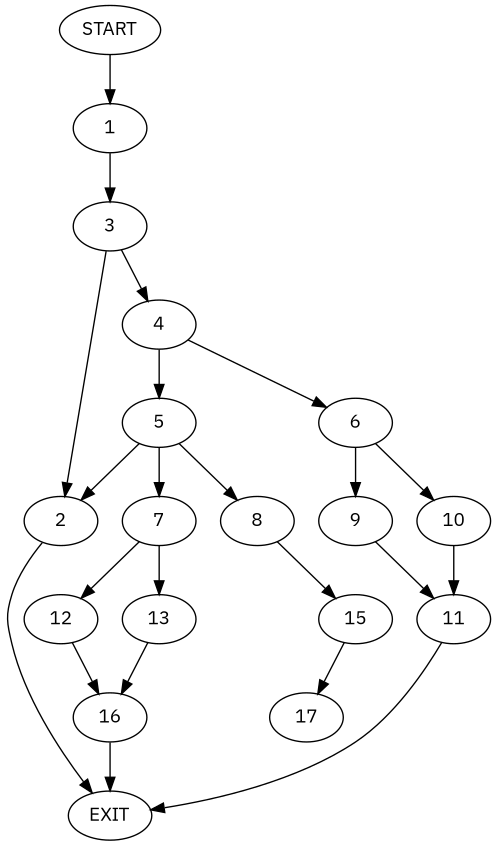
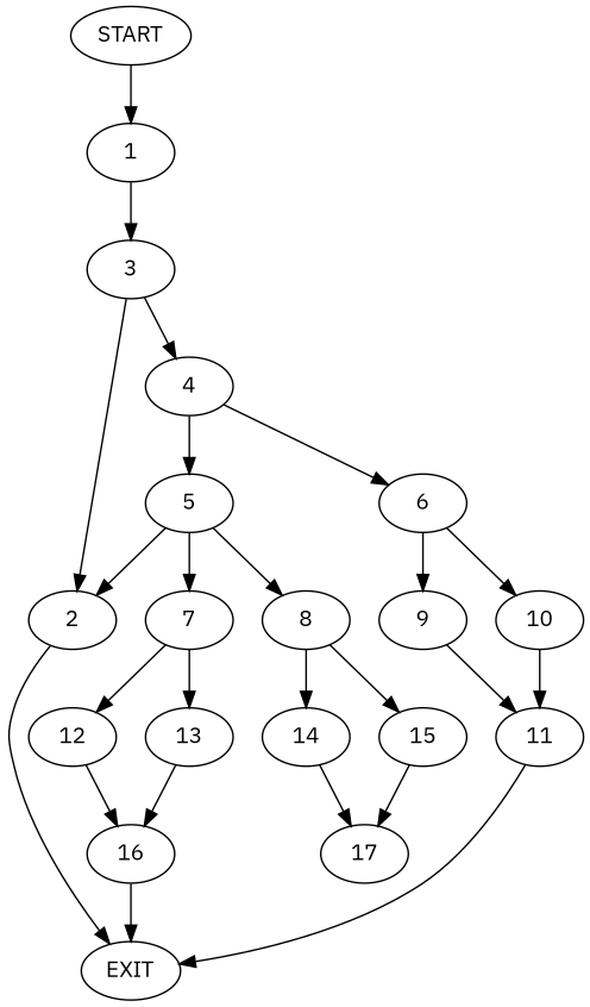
  digraph {
    fontname="IBM Plex Sans"
    node [fontname="IBM Plex Sans"]
    edge [fontname="IBM Plex Sans"]
    n1 [label=START]
    1
    3
    n4 [label=EXIT]
    2
    4
    5
    6
    7
    8
    9
    10
    12
    13
+   14
    15
    11
    16
    17
    n1 -> 1
    1 -> 3
    3 -> 2
    3 -> 4
    2 -> n4
    4 -> 5
    4 -> 6
    5 -> 2
    5 -> 7
    5 -> 8
    6 -> 9
    6 -> 10
    7 -> 12
    7 -> 13
+   8 -> 14
    8 -> 15
    9 -> 11
    10 -> 11
    12 -> 16
    13 -> 16
+   14 -> 17
    15 -> 17
    11 -> n4
    16 -> n4
  }
